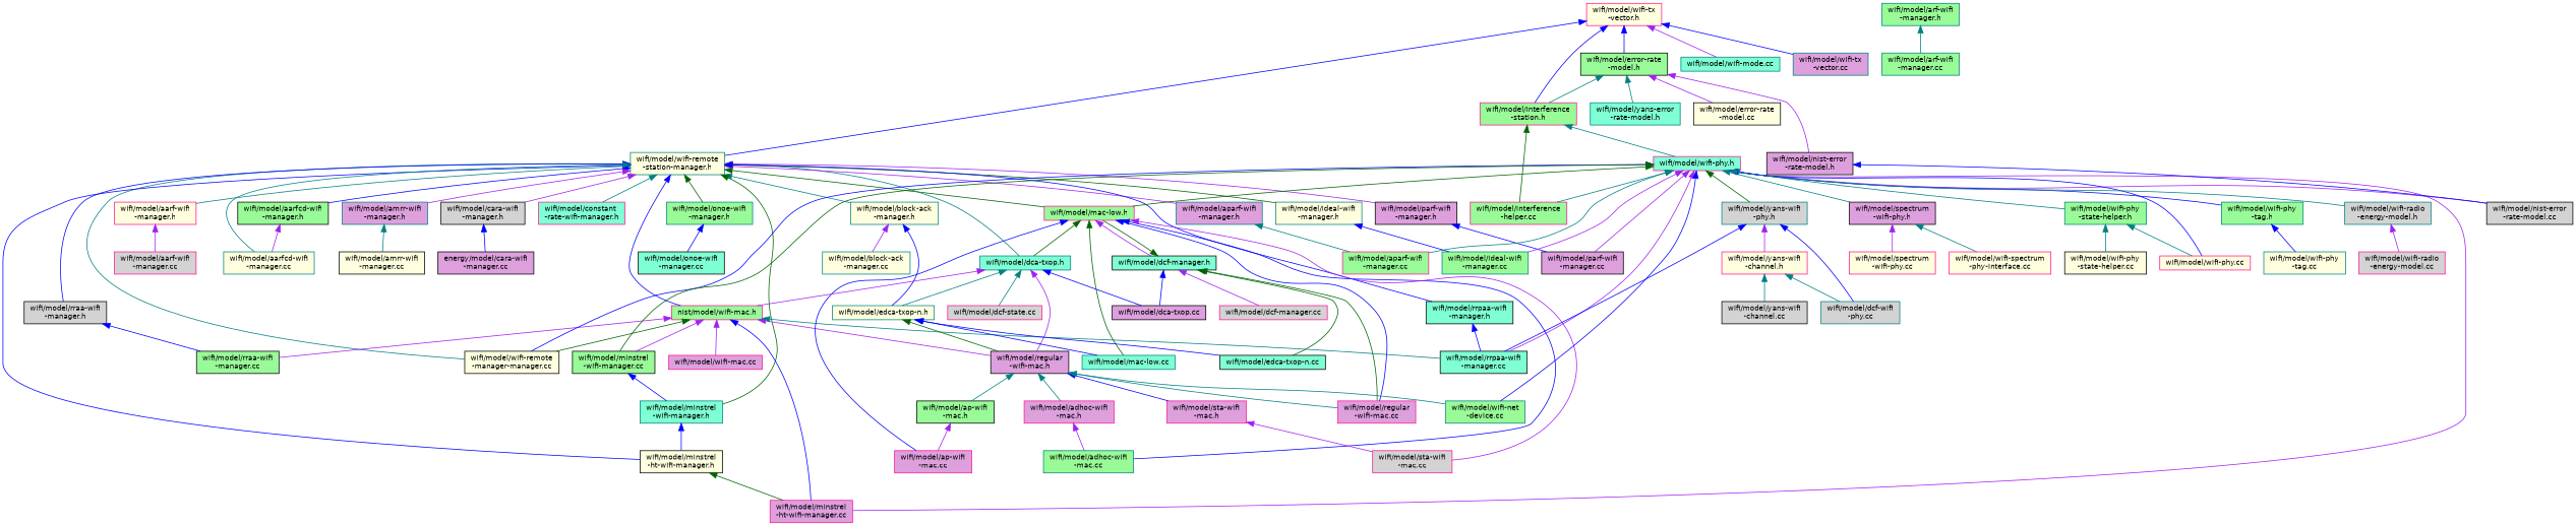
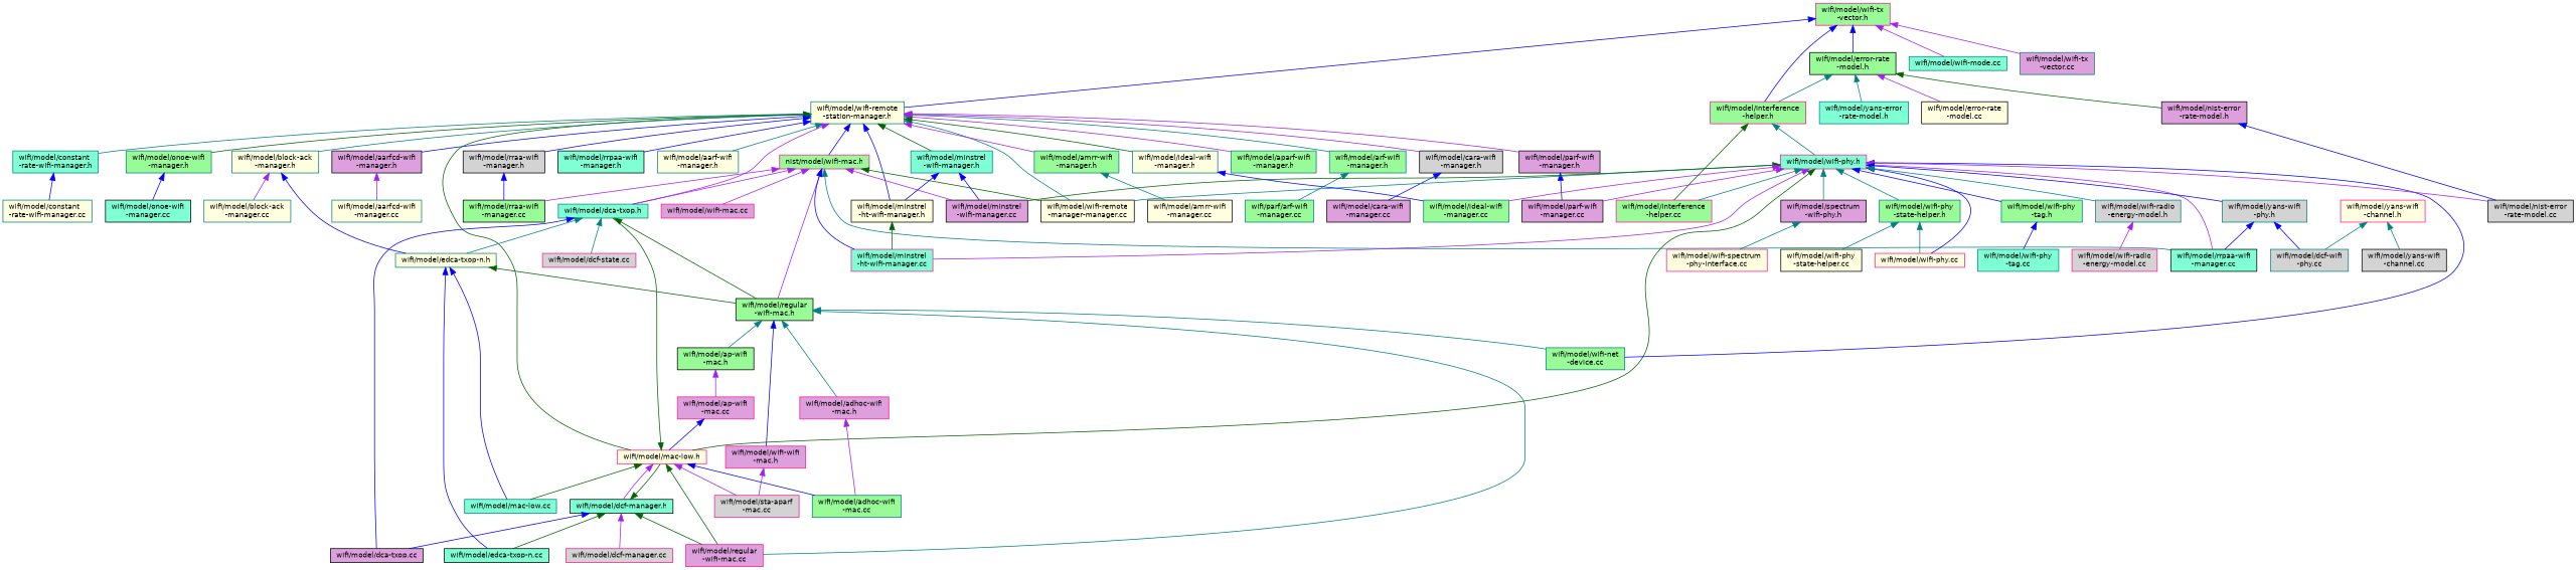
  digraph {
    node [color=teal fillcolor=lightyellow fontname=Helvetica fontsize=10 shape=record style=filled]
    edge [color=blue dir=back fontname=Helvetica fontsize=10 labelfontname=Helvetica labelfontsize=10 style=solid]
-   n1 [color=deeppink fontcolor=black height=0.2 label="wifi/model/wifi-tx\l-vector.h" width=0.4]
+   n1 [color=deeppink fillcolor=palegreen fontcolor=black height=0.2 label="wifi/model/wifi-tx\l-vector.h" width=0.4]
    n2 [height=0.2 label="wifi/model/wifi-remote\l-station-manager.h" width=0.4]
-   n3 [color=deeppink fillcolor=palegreen height=0.2 label="wifi/model/interference\l-station.h" width=0.4]
+   n3 [color=deeppink fillcolor=palegreen height=0.2 label="wifi/model/interference\l-helper.h" width=0.4]
    n4 [color=black fillcolor=palegreen height=0.2 label="wifi/model/error-rate\l-model.h" width=0.4]
    n5 [fillcolor=aquamarine height=0.2 label="wifi/model/wifi-mode.cc" width=0.4]
    n6 [fillcolor=plum height=0.2 label="wifi/model/wifi-tx\l-vector.cc" width=0.4]
-   n7 [color=deeppink height=0.2 label="wifi/model/aarf-wifi\l-manager.h" width=0.4]
-   n8 [color=black fillcolor=palegreen height=0.2 label="wifi/model/aarfcd-wifi\l-manager.h" width=0.4]
+   n7 [height=0.2 label="wifi/model/aarf-wifi\l-manager.h" width=0.4]
+   n8 [color=black fillcolor=plum height=0.2 label="wifi/model/aarfcd-wifi\l-manager.h" width=0.4]
    n9 [color=deeppink fillcolor=palegreen height=0.2 label="nist/model/wifi-mac.h" width=0.4]
    n10 [color=black height=0.2 label="wifi/model/wifi-remote\l-manager-manager.cc" width=0.4]
-   n11 [color=deeppink fillcolor=palegreen height=0.2 label="wifi/model/mac-low.h" width=0.4]
+   n11 [color=deeppink height=0.2 label="wifi/model/mac-low.h" width=0.4]
    n12 [fillcolor=aquamarine height=0.2 label="wifi/model/dca-txop.h" width=0.4]
    n13 [height=0.2 label="wifi/model/block-ack\l-manager.h" width=0.4]
-   n14 [fillcolor=plum height=0.2 label="wifi/model/amrr-wifi\l-manager.h" width=0.4]
-   n15 [fillcolor=plum height=0.2 label="wifi/model/aparf-wifi\l-manager.h" width=0.4]
+   n14 [fillcolor=palegreen height=0.2 label="wifi/model/amrr-wifi\l-manager.h" width=0.4]
+   n15 [fillcolor=palegreen height=0.2 label="wifi/model/aparf-wifi\l-manager.h" width=0.4]
    n16 [fillcolor=palegreen height=0.2 label="wifi/model/arf-wifi\l-manager.h" width=0.4]
    n17 [color=black fillcolor=lightgrey height=0.2 label="wifi/model/cara-wifi\l-manager.h" width=0.4]
-   n18 [color=deeppink fillcolor=aquamarine height=0.2 label="wifi/model/constant\l-rate-wifi-manager.h" width=0.4]
+   n18 [fillcolor=aquamarine height=0.2 label="wifi/model/constant\l-rate-wifi-manager.h" width=0.4]
    n19 [height=0.2 label="wifi/model/ideal-wifi\l-manager.h" width=0.4]
    n20 [color=black height=0.2 label="wifi/model/minstrel\l-ht-wifi-manager.h" width=0.4]
    n21 [fillcolor=aquamarine height=0.2 label="wifi/model/minstrel\l-wifi-manager.h" width=0.4]
    n22 [fillcolor=palegreen height=0.2 label="wifi/model/onoe-wifi\l-manager.h" width=0.4]
    n23 [color=black fillcolor=plum height=0.2 label="wifi/model/parf-wifi\l-manager.h" width=0.4]
    n24 [color=black fillcolor=lightgrey height=0.2 label="wifi/model/rraa-wifi\l-manager.h" width=0.4]
    n25 [color=black fillcolor=aquamarine height=0.2 label="wifi/model/rrpaa-wifi\l-manager.h" width=0.4]
    n26 [color=deeppink fillcolor=aquamarine height=0.2 label="wifi/model/wifi-phy.h" width=0.4]
    n27 [color=deeppink fillcolor=palegreen height=0.2 label="wifi/model/interference\l-helper.cc" width=0.4]
    n28 [color=black height=0.2 label="wifi/model/error-rate\l-model.cc" width=0.4]
    n29 [color=black fillcolor=plum height=0.2 label="wifi/model/nist-error\l-rate-model.h" width=0.4]
    n30 [fillcolor=aquamarine height=0.2 label="wifi/model/yans-error\l-rate-model.h" width=0.4]
-   n31 [color=deeppink fillcolor=lightgrey height=0.2 label="wifi/model/aarf-wifi\l-manager.cc" width=0.4]
    n32 [height=0.2 label="wifi/model/aarfcd-wifi\l-manager.cc" width=0.4]
-   n33 [color=black fillcolor=plum height=0.2 label="wifi/model/regular\l-wifi-mac.h" width=0.4]
-   n34 [color=deeppink fillcolor=plum height=0.2 label="wifi/model/minstrel\l-ht-wifi-manager.cc" width=0.4]
-   n35 [color=black fillcolor=palegreen height=0.2 label="wifi/model/minstrel\l-wifi-manager.cc" width=0.4]
+   n33 [color=black fillcolor=palegreen height=0.2 label="wifi/model/regular\l-wifi-mac.h" width=0.4]
+   n34 [color=deeppink fillcolor=aquamarine height=0.2 label="wifi/model/minstrel\l-ht-wifi-manager.cc" width=0.4]
+   n35 [color=black fillcolor=plum height=0.2 label="wifi/model/minstrel\l-wifi-manager.cc" width=0.4]
    n36 [color=black fillcolor=palegreen height=0.2 label="wifi/model/rraa-wifi\l-manager.cc" width=0.4]
    n37 [color=black fillcolor=aquamarine height=0.2 label="wifi/model/rrpaa-wifi\l-manager.cc" width=0.4]
    n38 [color=deeppink fillcolor=plum height=0.2 label="wifi/model/wifi-mac.cc" width=0.4]
    n39 [color=deeppink fillcolor=plum height=0.2 label="wifi/model/regular\l-wifi-mac.cc" width=0.4]
    n40 [fillcolor=palegreen height=0.2 label="wifi/model/adhoc-wifi\l-mac.cc" width=0.4]
    n41 [color=deeppink fillcolor=plum height=0.2 label="wifi/model/ap-wifi\l-mac.cc" width=0.4]
-   n42 [color=deeppink fillcolor=lightgrey height=0.2 label="wifi/model/sta-wifi\l-mac.cc" width=0.4]
+   n42 [color=deeppink fillcolor=lightgrey height=0.2 label="wifi/model/sta-aparf\l-mac.cc" width=0.4]
    n43 [fillcolor=aquamarine height=0.2 label="wifi/model/mac-low.cc" width=0.4]
    n44 [color=black fillcolor=aquamarine height=0.2 label="wifi/model/dcf-manager.h" width=0.4]
    n45 [height=0.2 label="wifi/model/edca-txop-n.h" width=0.4]
    n46 [color=black fillcolor=plum height=0.2 label="wifi/model/dca-txop.cc" width=0.4]
    n47 [color=deeppink fillcolor=lightgrey height=0.2 label="wifi/model/dcf-state.cc" width=0.4]
    n48 [height=0.2 label="wifi/model/block-ack\l-manager.cc" width=0.4]
    n49 [color=black height=0.2 label="wifi/model/amrr-wifi\l-manager.cc" width=0.4]
-   n50 [color=deeppink fillcolor=palegreen height=0.2 label="wifi/model/aparf-wifi\l-manager.cc" width=0.4]
-   n51 [fillcolor=palegreen height=0.2 label="wifi/model/arf-wifi\l-manager.cc" width=0.4]
-   n52 [color=black fillcolor=plum height=0.2 label="energy/model/cara-wifi\l-manager.cc" width=0.4]
+   n51 [fillcolor=palegreen height=0.2 label="wifi/parf/arf-wifi\l-manager.cc" width=0.4]
+   n52 [color=black fillcolor=plum height=0.2 label="wifi/model/cara-wifi\l-manager.cc" width=0.4]
+   n53 [height=0.2 label="wifi/model/constant\l-rate-wifi-manager.cc" width=0.4]
    n54 [fillcolor=palegreen height=0.2 label="wifi/model/ideal-wifi\l-manager.cc" width=0.4]
    n55 [color=black fillcolor=aquamarine height=0.2 label="wifi/model/onoe-wifi\l-manager.cc" width=0.4]
    n56 [color=black fillcolor=plum height=0.2 label="wifi/model/parf-wifi\l-manager.cc" width=0.4]
    n57 [color=deeppink fillcolor=plum height=0.2 label="wifi/model/adhoc-wifi\l-mac.h" width=0.4]
    n58 [color=black fillcolor=palegreen height=0.2 label="wifi/model/ap-wifi\l-mac.h" width=0.4]
-   n59 [color=deeppink fillcolor=plum height=0.2 label="wifi/model/sta-wifi\l-mac.h" width=0.4]
+   n59 [color=deeppink fillcolor=plum height=0.2 label="wifi/model/wifi-wifi\l-mac.h" width=0.4]
    n60 [fillcolor=palegreen height=0.2 label="wifi/model/wifi-net\l-device.cc" width=0.4]
    n61 [color=black fillcolor=aquamarine height=0.2 label="wifi/model/edca-txop-n.cc" width=0.4]
    n62 [color=deeppink fillcolor=lightgrey height=0.2 label="wifi/model/dcf-manager.cc" width=0.4]
    n63 [color=black fillcolor=lightgrey height=0.2 label="wifi/model/nist-error\l-rate-model.cc" width=0.4]
    n64 [fillcolor=lightgrey height=0.2 label="wifi/model/yans-wifi\l-phy.h" width=0.4]
    n65 [color=black fillcolor=plum height=0.2 label="wifi/model/spectrum\l-wifi-phy.h" width=0.4]
    n66 [fillcolor=palegreen height=0.2 label="wifi/model/wifi-phy\l-state-helper.h" width=0.4]
    n67 [color=deeppink height=0.2 label="wifi/model/wifi-phy.cc" width=0.4]
    n68 [fillcolor=palegreen height=0.2 label="wifi/model/wifi-phy\l-tag.h" width=0.4]
    n69 [fillcolor=lightgrey height=0.2 label="wifi/model/wifi-radio\l-energy-model.h" width=0.4]
    n70 [color=deeppink height=0.2 label="wifi/model/yans-wifi\l-channel.h" width=0.4]
    n71 [fillcolor=lightgrey height=0.2 label="wifi/model/dcf-wifi\l-phy.cc" width=0.4]
-   n72 [color=deeppink height=0.2 label="wifi/model/spectrum\l-wifi-phy.cc" width=0.4]
    n73 [color=deeppink height=0.2 label="wifi/model/wifi-spectrum\l-phy-interface.cc" width=0.4]
    n74 [color=black height=0.2 label="wifi/model/wifi-phy\l-state-helper.cc" width=0.4]
-   n75 [height=0.2 label="wifi/model/wifi-phy\l-tag.cc" width=0.4]
+   n75 [fillcolor=aquamarine height=0.2 label="wifi/model/wifi-phy\l-tag.cc" width=0.4]
    n76 [color=deeppink fillcolor=lightgrey height=0.2 label="wifi/model/wifi-radio\l-energy-model.cc" width=0.4]
    n77 [color=black fillcolor=lightgrey height=0.2 label="wifi/model/yans-wifi\l-channel.cc" width=0.4]
    n1 -> n2
    n1 -> n3
    n1 -> n4
    n1 -> n5 [color=purple]
-   n1 -> n6
+   n1 -> n6 [color=purple]
    n2 -> n7 [color=teal]
    n2 -> n8
    n2 -> n9
    n2 -> n10 [color=teal]
    n2 -> n11 [color=darkgreen]
-   n2 -> n12 [color=teal]
+   n2 -> n12 [color=purple]
    n2 -> n13 [color=teal]
    n2 -> n14 [color=purple]
    n2 -> n15 [color=purple]
-   n2 -> n32 [color=teal]
+   n2 -> n16 [color=teal]
    n2 -> n17 [color=purple]
    n2 -> n18 [color=teal]
    n2 -> n19 [color=darkgreen]
    n2 -> n20
    n2 -> n21 [color=darkgreen]
    n2 -> n22 [color=darkgreen]
    n2 -> n23 [color=purple]
    n2 -> n24
    n2 -> n25
    n3 -> n26 [color=teal]
    n3 -> n27 [color=darkgreen]
    n4 -> n3 [color=teal]
    n4 -> n28 [color=purple]
-   n4 -> n29 [color=purple]
+   n4 -> n29 [color=darkgreen]
    n4 -> n30 [color=teal]
-   n7 -> n31 [color=purple]
    n8 -> n32 [color=purple]
    n9 -> n10 [color=darkgreen]
    n9 -> n33 [color=purple]
    n9 -> n34
    n9 -> n35 [color=purple]
    n9 -> n36 [color=purple]
    n9 -> n37 [color=teal]
    n9 -> n38 [color=purple]
    n11 -> n12 [color=darkgreen]
-   n11 -> n39
+   n11 -> n39 [color=darkgreen]
    n11 -> n40
-   n11 -> n41
+   n41 -> n11
    n11 -> n42 [color=purple]
    n11 -> n43 [color=darkgreen]
    n11 -> n44 [color=purple]
-   n12 -> n9 [color=purple]
-   n12 -> n33 [color=purple]
+   n9 -> n12 [color=purple]
+   n12 -> n33 [color=darkgreen]
    n12 -> n45 [color=teal]
    n12 -> n46
    n12 -> n47 [color=teal]
    n13 -> n45
    n13 -> n48 [color=purple]
    n14 -> n49 [color=teal]
-   n15 -> n50 [color=teal]
    n16 -> n51 [color=teal]
    n17 -> n52
+   n18 -> n53
    n19 -> n54
    n20 -> n34 [color=darkgreen]
    n21 -> n20
-   n35 -> n21
+   n21 -> n35
    n22 -> n55
    n23 -> n56
    n24 -> n36
-   n25 -> n37
-   n26 -> n10
+   n26 -> n10 [color=teal]
    n26 -> n11 [color=darkgreen]
    n26 -> n27 [color=teal]
    n26 -> n34 [color=purple]
    n26 -> n35 [color=darkgreen]
    n26 -> n37 [color=purple]
-   n26 -> n50 [color=teal]
    n26 -> n54 [color=purple]
    n26 -> n56 [color=purple]
    n26 -> n60
    n26 -> n63 [color=purple]
-   n26 -> n64 [color=darkgreen]
+   n26 -> n64
    n26 -> n65 [color=teal]
    n26 -> n66 [color=teal]
    n26 -> n67
    n26 -> n68
    n26 -> n69 [color=teal]
    n29 -> n63
    n33 -> n39 [color=teal]
    n33 -> n57 [color=teal]
    n33 -> n58 [color=teal]
    n33 -> n59
    n33 -> n60 [color=teal]
    n44 -> n11 [color=darkgreen]
    n44 -> n39 [color=darkgreen]
    n44 -> n46
    n44 -> n61 [color=darkgreen]
    n44 -> n62 [color=purple]
    n45 -> n33 [color=darkgreen]
    n45 -> n43
    n45 -> n61
    n57 -> n40 [color=purple]
    n58 -> n41 [color=purple]
    n59 -> n42 [color=purple]
    n64 -> n37
-   n64 -> n70 [color=purple]
    n64 -> n71
-   n65 -> n72 [color=purple]
    n65 -> n73 [color=teal]
    n66 -> n67 [color=teal]
    n66 -> n74 [color=teal]
    n68 -> n75
    n69 -> n76 [color=purple]
    n70 -> n71 [color=teal]
    n70 -> n77 [color=teal]
  }
